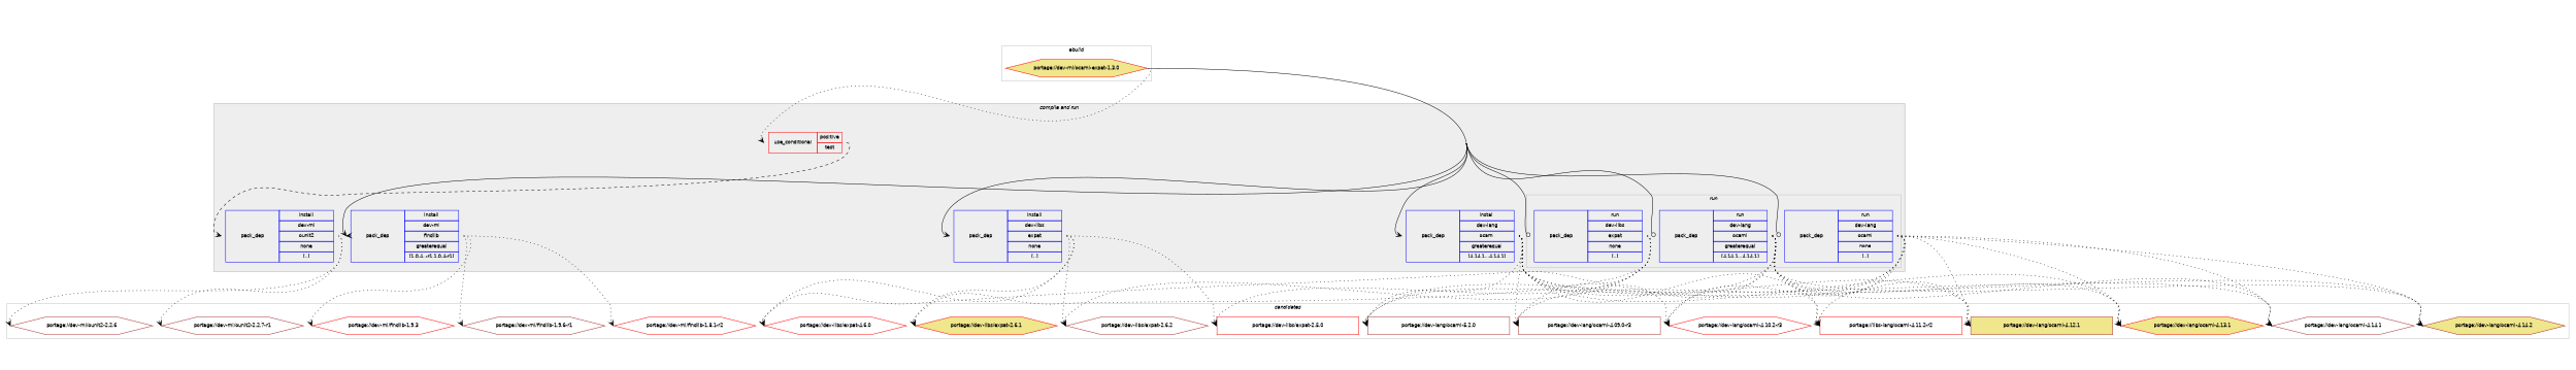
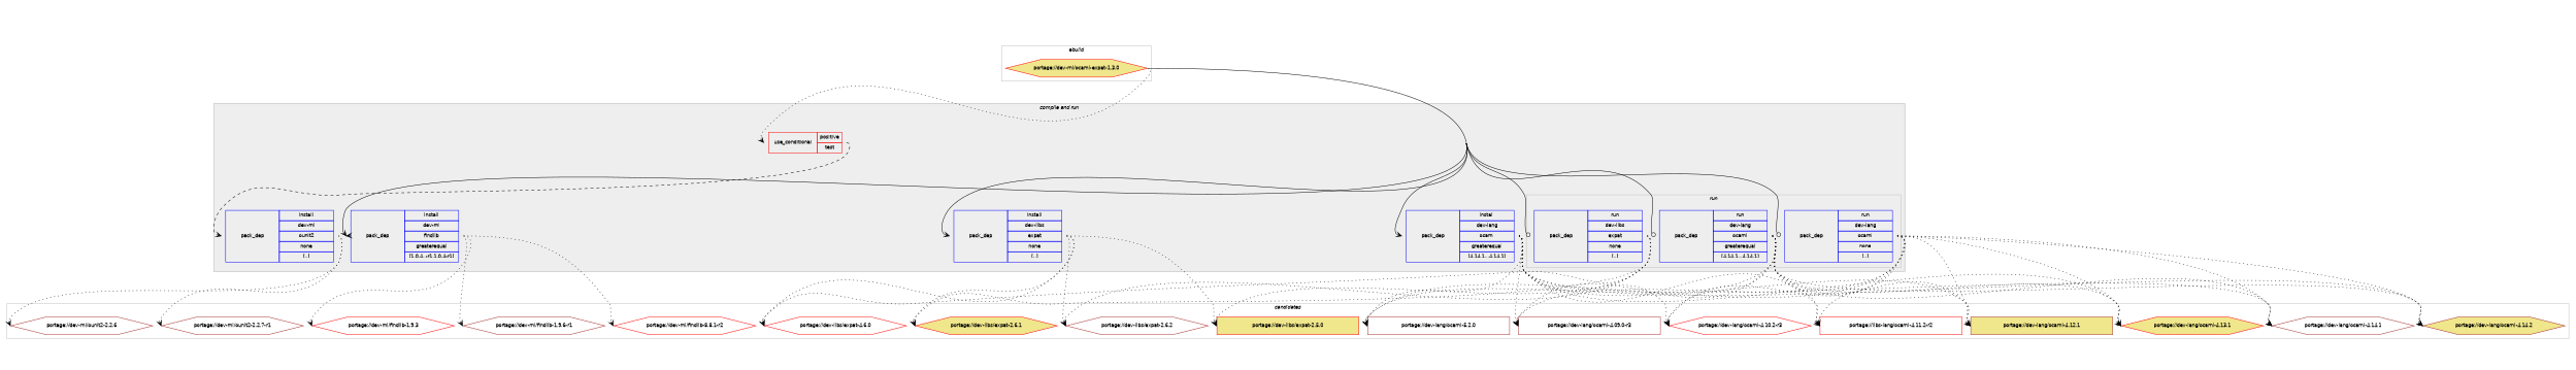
  digraph {
    compound=true
    concentrate=true
    fontname="DejaVu Sans"
    fontsize=10
    newrank=true
    rankdir=TB
    ranksep=1.5
    node [color=red fillcolor=white fontname="DejaVu Sans" fontsize=10 shape=hexagon style=filled]
    edge [arrowhead=vee fontname="DejaVu Sans" headport=w style=dotted tailport=e weight=100]
    n1 [fillcolor=khaki label="portage://dev-ml/ocaml-expat-1.3.0" width=4]
    n2 [color=blue label=<<TABLE BORDER="0" CELLBORDER="1" CELLSPACING="0" CELLPADDING="4" WIDTH="220"><TR><TD ROWSPAN="6" CELLPADDING="30">pack_dep</TD></TR><TR><TD WIDTH="110">install</TD></TR><TR><TD>dev-ml</TD></TR><TR><TD>ounit2</TD></TR><TR><TD>none</TD></TR><TR><TD>[,,]</TD></TR></TABLE>> shape=none fillcolor="" style=""]
    n3 [label=<<TABLE BORDER="0" CELLBORDER="1" CELLSPACING="0" CELLPADDING="4"><TR><TD ROWSPAN="3" CELLPADDING="10">use_conditional</TD></TR><TR><TD>positive</TD></TR><TR><TD>test</TD></TR></TABLE>> shape=none fillcolor="" style=""]
    n4 [color=blue label=<<TABLE BORDER="0" CELLBORDER="1" CELLSPACING="0" CELLPADDING="4" WIDTH="220"><TR><TD ROWSPAN="6" CELLPADDING="30">pack_dep</TD></TR><TR><TD WIDTH="110">install</TD></TR><TR><TD>dev-lang</TD></TR><TR><TD>ocaml</TD></TR><TR><TD>greaterequal</TD></TR><TR><TD>[4.14.1,,,4.14.1]</TD></TR></TABLE>> shape=none fillcolor="" style=""]
    n5 [color=blue label=<<TABLE BORDER="0" CELLBORDER="1" CELLSPACING="0" CELLPADDING="4" WIDTH="220"><TR><TD ROWSPAN="6" CELLPADDING="30">pack_dep</TD></TR><TR><TD WIDTH="110">install</TD></TR><TR><TD>dev-libs</TD></TR><TR><TD>expat</TD></TR><TR><TD>none</TD></TR><TR><TD>[,,]</TD></TR></TABLE>> shape=none fillcolor="" style=""]
    n6 [color=blue label=<<TABLE BORDER="0" CELLBORDER="1" CELLSPACING="0" CELLPADDING="4" WIDTH="220"><TR><TD ROWSPAN="6" CELLPADDING="30">pack_dep</TD></TR><TR><TD WIDTH="110">install</TD></TR><TR><TD>dev-ml</TD></TR><TR><TD>findlib</TD></TR><TR><TD>greaterequal</TD></TR><TR><TD>[1.0.4,,-r1,1.0.4-r1]</TD></TR></TABLE>> shape=none fillcolor="" style=""]
    n7 [color=blue label=<<TABLE BORDER="0" CELLBORDER="1" CELLSPACING="0" CELLPADDING="4" WIDTH="220"><TR><TD ROWSPAN="6" CELLPADDING="30">pack_dep</TD></TR><TR><TD WIDTH="110">run</TD></TR><TR><TD>dev-lang</TD></TR><TR><TD>ocaml</TD></TR><TR><TD>greaterequal</TD></TR><TR><TD>[4.14.1,,,4.14.1]</TD></TR></TABLE>> shape=none fillcolor="" style=""]
    n8 [color=blue label=<<TABLE BORDER="0" CELLBORDER="1" CELLSPACING="0" CELLPADDING="4" WIDTH="220"><TR><TD ROWSPAN="6" CELLPADDING="30">pack_dep</TD></TR><TR><TD WIDTH="110">run</TD></TR><TR><TD>dev-lang</TD></TR><TR><TD>ocaml</TD></TR><TR><TD>none</TD></TR><TR><TD>[,,]</TD></TR></TABLE>> shape=none fillcolor="" style=""]
    n9 [color=blue label=<<TABLE BORDER="0" CELLBORDER="1" CELLSPACING="0" CELLPADDING="4" WIDTH="220"><TR><TD ROWSPAN="6" CELLPADDING="30">pack_dep</TD></TR><TR><TD WIDTH="110">run</TD></TR><TR><TD>dev-libs</TD></TR><TR><TD>expat</TD></TR><TR><TD>none</TD></TR><TR><TD>[,,]</TD></TR></TABLE>> shape=none fillcolor="" style=""]
    n10 [color=brown label="portage://dev-ml/ounit2-2.2.7-r1" width=4]
    n11 [color=brown label="portage://dev-ml/ounit2-2.2.6" width=4]
    n12 [color=brown label="portage://dev-lang/ocaml-5.2.0" shape=box width=4]
    n13 [color=brown fillcolor=khaki label="portage://dev-lang/ocaml-4.14.2" width=4]
    n14 [color=brown label="portage://dev-lang/ocaml-4.14.1" width=4]
    n15 [fillcolor=khaki label="portage://dev-lang/ocaml-4.13.1" width=4]
    n16 [color=brown fillcolor=khaki label="portage://dev-lang/ocaml-4.12.1" shape=box width=4]
    n17 [label="portage://libs-lang/ocaml-4.11.2-r2" shape=box width=4]
    n18 [label="portage://dev-lang/ocaml-4.10.2-r3" width=4]
    n19 [color=brown label="portage://dev-lang/ocaml-4.09.0-r3" shape=box width=4]
    n20 [color=brown label="portage://dev-libs/expat-2.6.2" width=4]
    n21 [fillcolor=khaki label="portage://dev-libs/expat-2.6.1" width=4]
    n22 [label="portage://dev-libs/expat-4.6.0" width=4]
-   n23 [label="portage://dev-libs/expat-2.5.0" shape=box width=4]
+   n23 [fillcolor=khaki label="portage://dev-libs/expat-2.5.0" shape=box width=4]
    n24 [color=brown label="portage://dev-ml/findlib-1.9.6-r1" width=4]
    n25 [label="portage://dev-ml/findlib-1.9.3" width=4]
-   n26 [label="portage://dev-ml/findlib-1.8.1-r2" width=4]
+   n26 [label="portage://dev-ml/findlib-8.8.1-r2" width=4]
    subgraph cluster_1 {
      color=gray
      label=<<i>dependencies</i>>
      subgraph cluster_2 {
        color=gray
        fillcolor="#eeeeee"
        label=<<i>compile</i>>
        style=filled
        subgraph sub_3 {
          color=gray
          fillcolor="#eeeeee"
          label=<<i>compile</i>>
          style=filled
          n3
          subgraph sub_4 {
            color=gray
            fillcolor="#eeeeee"
            label=<<i>compile</i>>
            style=filled
            n2
          }
        }
        subgraph sub_5 {
          color=gray
          fillcolor="#eeeeee"
          label=<<i>compile</i>>
          style=filled
          n4
        }
        subgraph sub_6 {
          color=gray
          fillcolor="#eeeeee"
          label=<<i>compile</i>>
          style=filled
          n5
        }
        subgraph sub_7 {
          color=gray
          fillcolor="#eeeeee"
          label=<<i>compile</i>>
          style=filled
          n6
        }
      }
      subgraph cluster_8 {
        color=gray
        fillcolor="#eeeeee"
        label=<<i>compile and run</i>>
        style=filled
      }
      subgraph cluster_9 {
        color=gray
        fillcolor="#eeeeee"
        label=<<i>run</i>>
        style=filled
        subgraph sub_10 {
          color=gray
          fillcolor="#eeeeee"
          label=<<i>run</i>>
          style=filled
          n7
        }
        subgraph sub_11 {
          color=gray
          fillcolor="#eeeeee"
          label=<<i>run</i>>
          style=filled
          n8
        }
        subgraph sub_12 {
          color=gray
          fillcolor="#eeeeee"
          label=<<i>run</i>>
          style=filled
          n9
        }
      }
    }
    subgraph cluster_13 {
      color=gray
      label=<<i>ebuild</i>>
      n1
    }
    subgraph cluster_14 {
      color=gray
      label=<<i>candidates</i>>
      rank=same
      subgraph sub_15 {
        color=black
        label=<<i>candidates</i>>
        nodesep=1
        rank=same
        n10
        n11
      }
      subgraph sub_16 {
        color=black
        label=<<i>candidates</i>>
        nodesep=1
        rank=same
        n12
        n13
        n14
        n15
        n16
        n17
        n18
        n19
      }
      subgraph sub_17 {
        color=black
        label=<<i>candidates</i>>
        nodesep=1
        rank=same
        n20
        n21
        n22
        n23
      }
      subgraph sub_18 {
        color=black
        label=<<i>candidates</i>>
        nodesep=1
        rank=same
        n24
        n25
        n26
      }
      subgraph sub_19 {
        color=black
        label=<<i>candidates</i>>
        nodesep=1
        rank=same
        n12
        n13
        n14
        n15
        n16
        n17
        n18
        n19
      }
      subgraph sub_20 {
        color=black
        label=<<i>candidates</i>>
        nodesep=1
        rank=same
        n12
        n13
        n14
        n15
        n16
        n17
        n18
        n19
      }
      subgraph sub_21 {
        color=black
        label=<<i>candidates</i>>
        nodesep=1
        rank=same
        n20
        n21
        n22
        n23
      }
    }
    n1 -> n3 [weight=20]
    n1 -> n4 [style=solid weight=20]
    n1 -> n5 [style=solid weight=20]
    n1 -> n6 [style=solid weight=20]
    n1 -> n7 [arrowhead=odot style=solid weight=20]
    n1 -> n8 [arrowhead=odot style=solid weight=20]
    n1 -> n9 [arrowhead=odot style=solid weight=20]
    n2 -> n10
    n2 -> n11
    n3 -> n2 [style=dashed weight=20]
    n4 -> n12
    n4 -> n13
    n4 -> n14
    n4 -> n15
    n4 -> n16
    n4 -> n17
    n4 -> n18
    n4 -> n19
    n5 -> n20
    n5 -> n21
    n5 -> n22
    n5 -> n23
    n6 -> n24
    n6 -> n25
    n6 -> n26
    n7 -> n12
    n7 -> n13
    n7 -> n14
    n7 -> n15
    n7 -> n16
    n7 -> n17
    n7 -> n18
    n7 -> n19
    n8 -> n12
    n8 -> n13
    n8 -> n14
    n8 -> n15
    n8 -> n16
    n8 -> n17
    n8 -> n18
    n8 -> n19
    n9 -> n20
    n9 -> n21
    n9 -> n22
    n9 -> n23
  }
